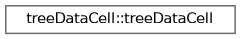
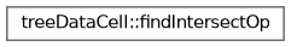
  digraph {
    rankdir=LR
-   n1 [color=grey40 fillcolor=white fontname=Helvetica fontsize=10 height=0.2 label="treeDataCell::treeDataCell" shape=box style=filled width=0.4]
+   n1 [color=grey40 fillcolor=white fontname=Helvetica fontsize=10 height=0.2 label="treeDataCell::findIntersectOp" shape=box style=filled width=0.4]
  }
